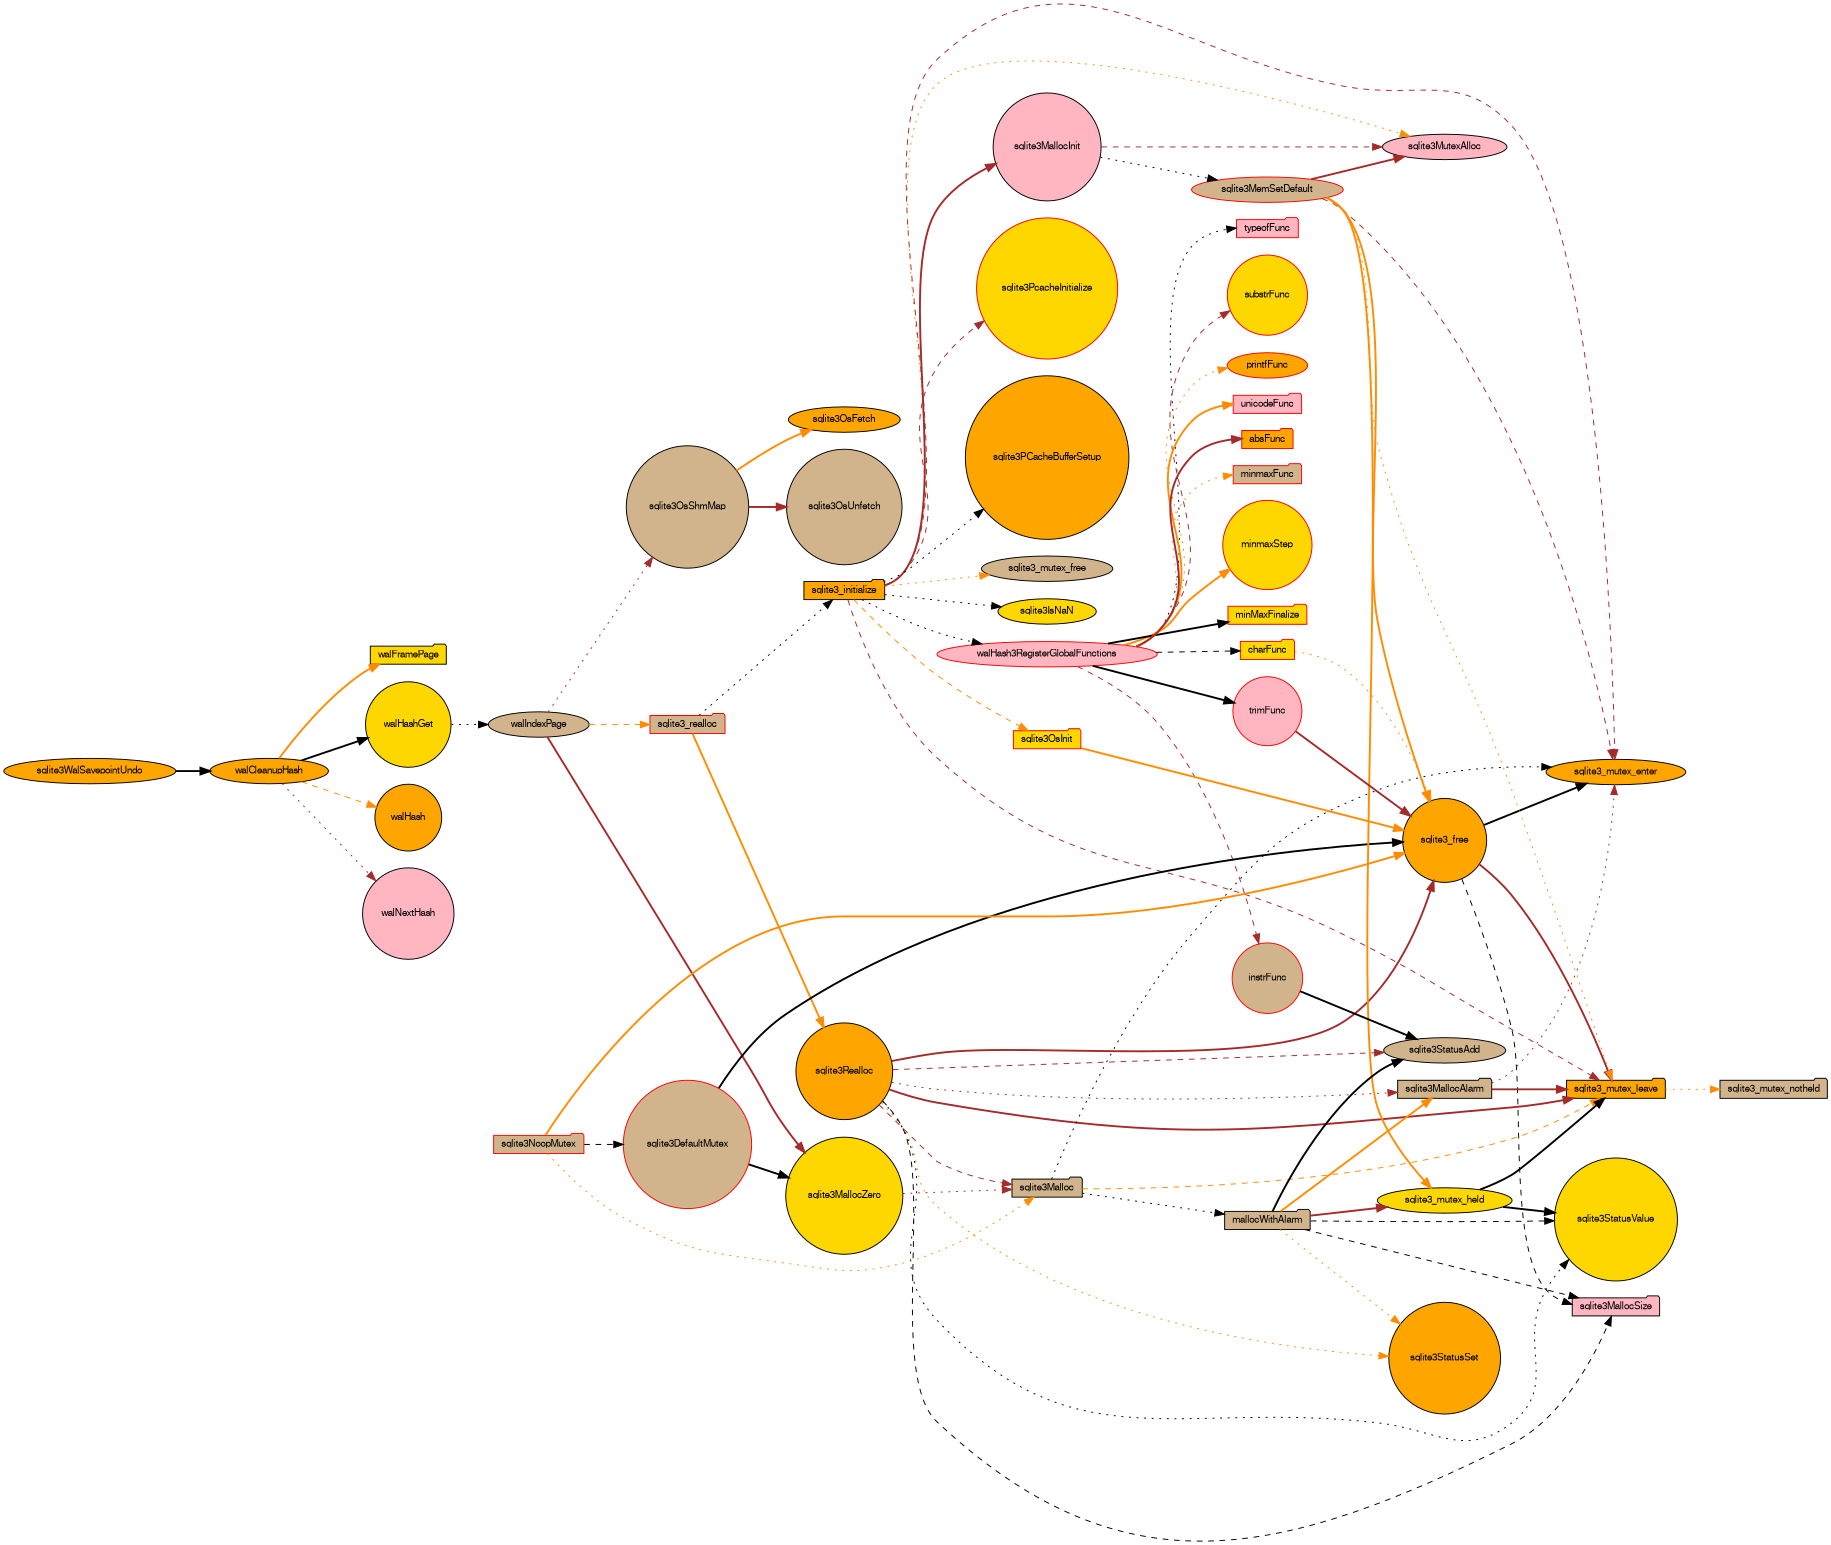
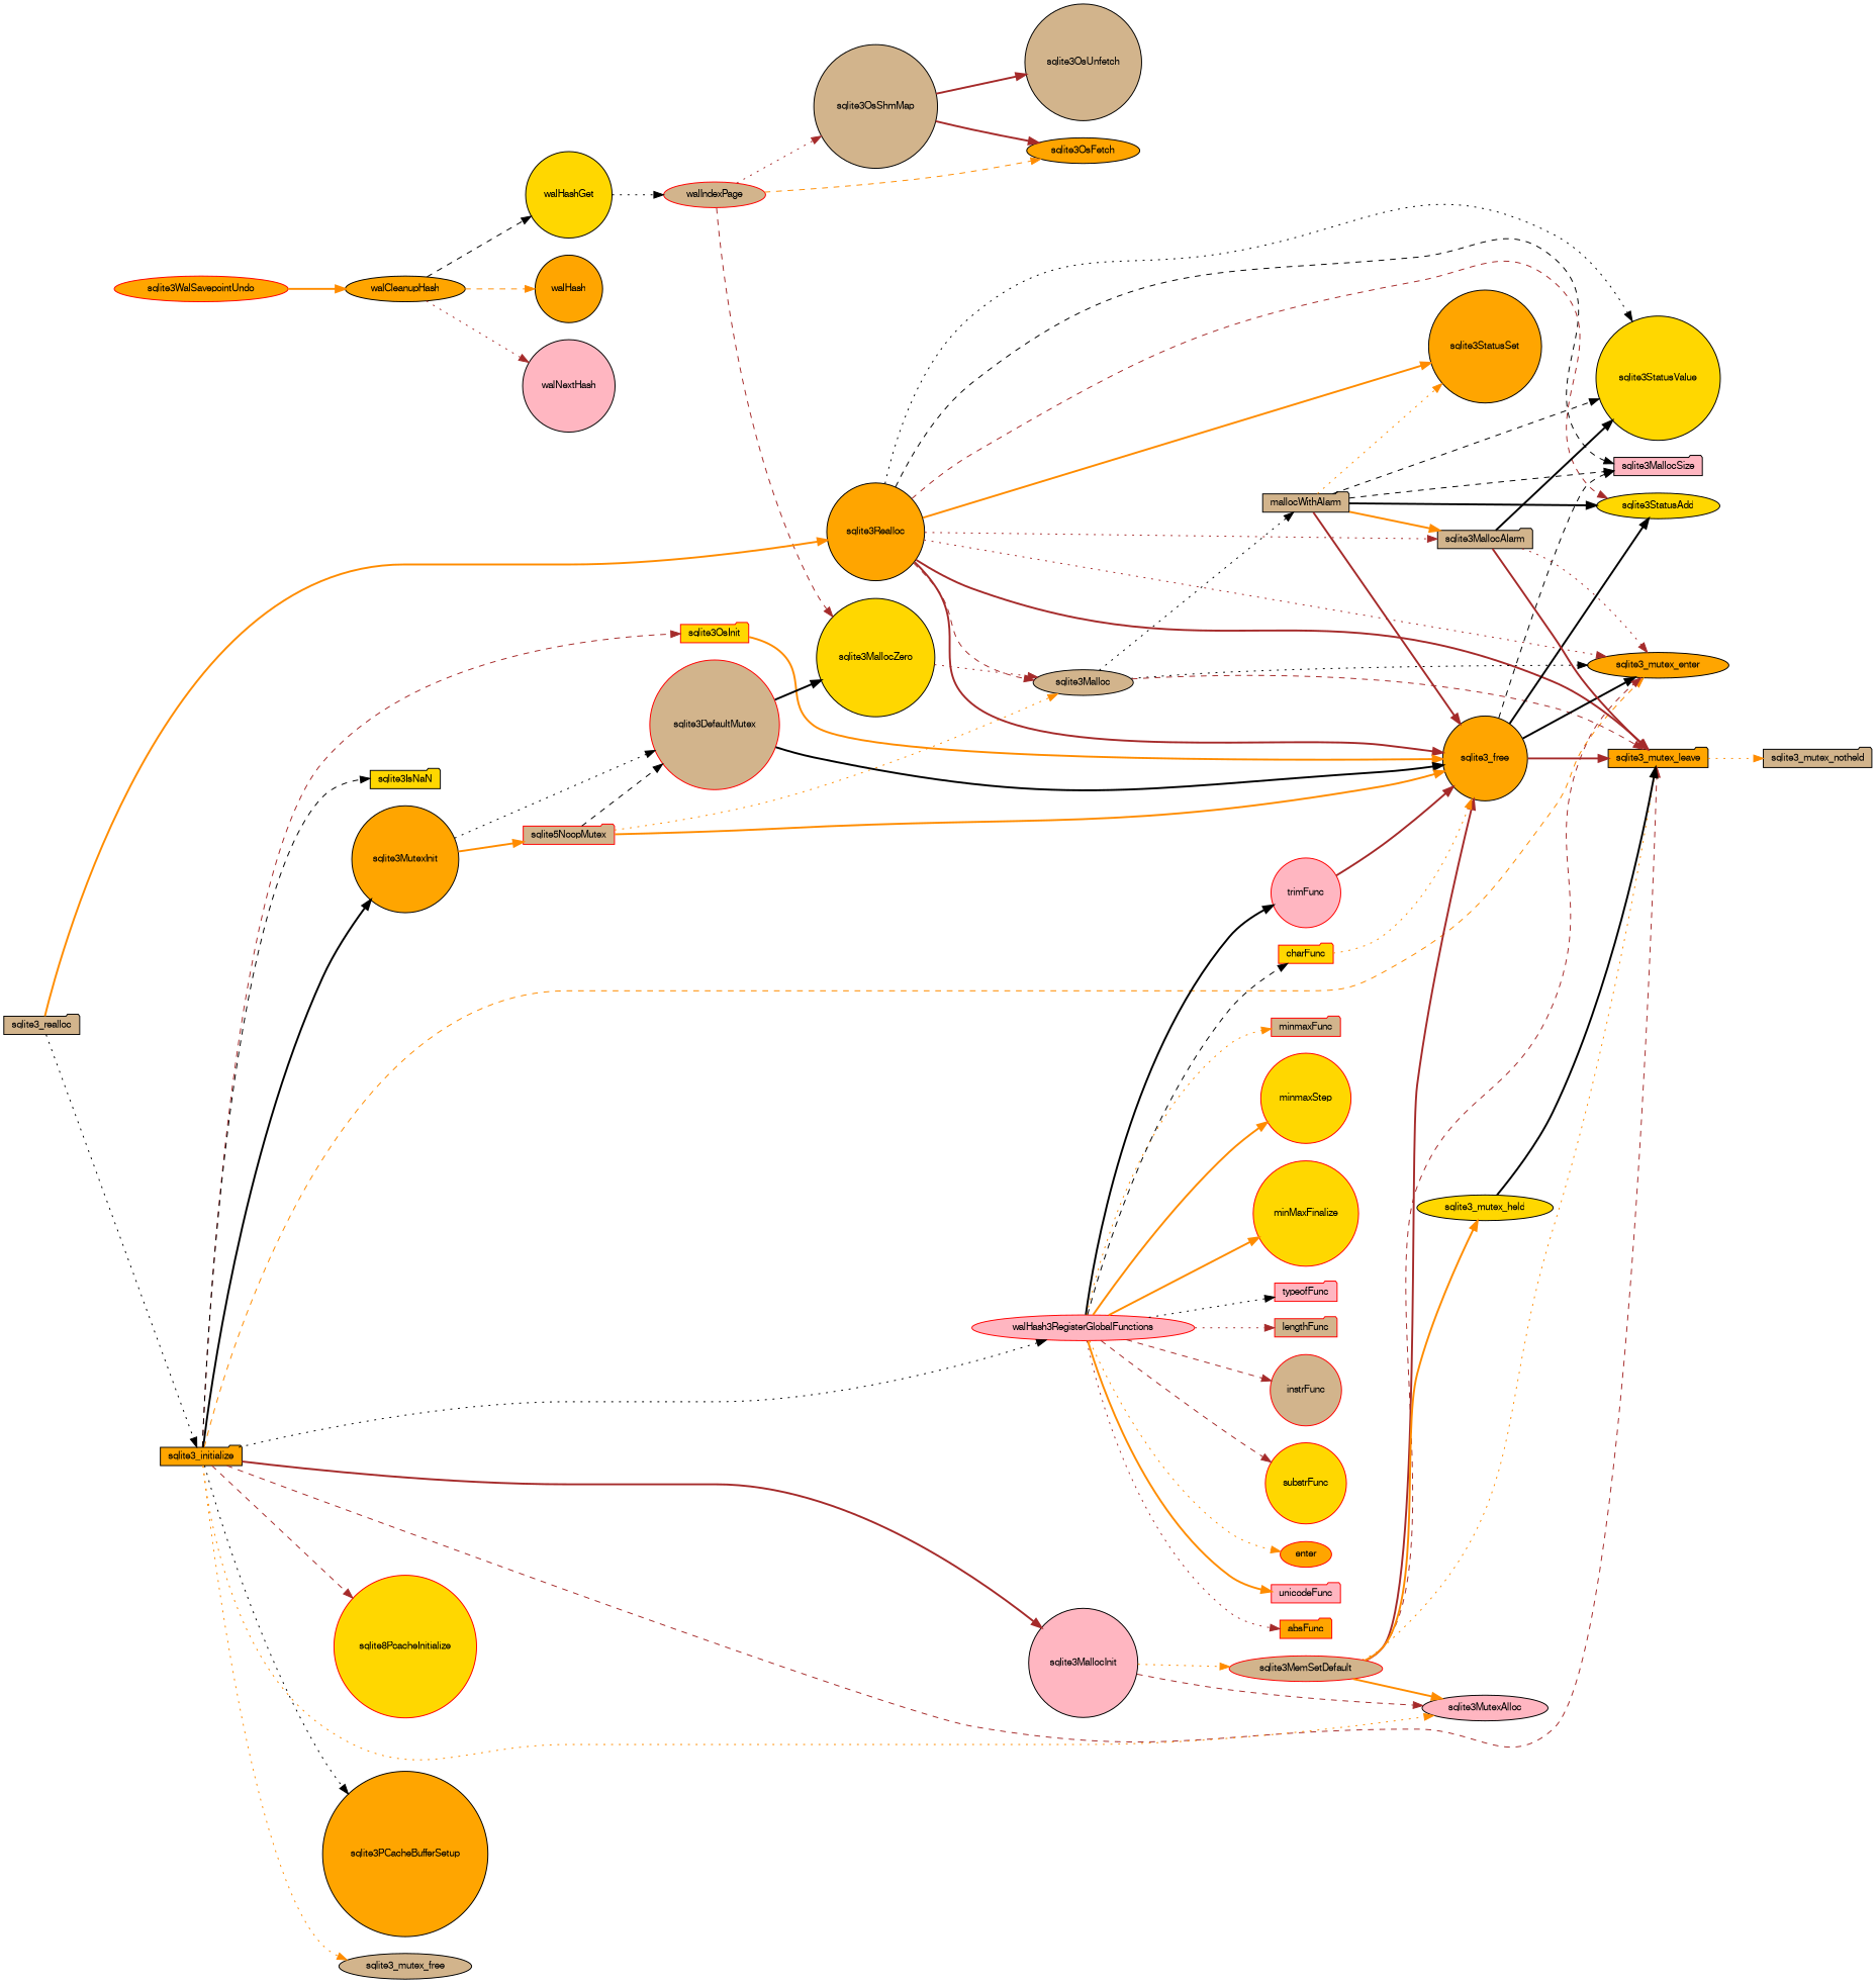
  digraph {
    rankdir=LR
    node [color=black fillcolor=tan fontname=FreeSans fontsize=10 shape=circle style=filled]
    edge [color=black fontname=FreeSans fontsize=10 labelfontname=FreeSans labelfontsize=10 style=bold]
-   n1 [fillcolor=orange fontcolor=black height=0.2 label=sqlite3WalSavepointUndo shape=ellipse width=0.4]
+   n1 [color=red fillcolor=orange fontcolor=black height=0.2 label=sqlite3WalSavepointUndo shape=ellipse width=0.4]
    n2 [fillcolor=orange height=0.2 label=walCleanupHash shape=ellipse width=0.4]
-   n3 [fillcolor=gold height=0.2 label=walFramePage shape=folder width=0.4]
    n4 [fillcolor=gold height=0.2 label=walHashGet width=0.4]
    n5 [fillcolor=orange height=0.2 label=walHash width=0.4]
    n6 [fillcolor=lightpink height=0.2 label=walNextHash width=0.4]
-   n7 [height=0.2 label=walIndexPage shape=ellipse width=0.4]
-   n8 [color=red height=0.2 label=sqlite3_realloc shape=folder width=0.4]
+   n7 [color=red height=0.2 label=walIndexPage shape=ellipse width=0.4]
+   n8 [height=0.2 label=sqlite3_realloc shape=folder width=0.4]
    n9 [fillcolor=gold height=0.2 label=sqlite3MallocZero width=0.4]
    n10 [height=0.2 label=sqlite3OsShmMap width=0.4]
    n11 [fillcolor=orange height=0.2 label=sqlite3_initialize shape=folder width=0.4]
    n12 [fillcolor=orange height=0.2 label=sqlite3Realloc width=0.4]
-   n13 [height=0.2 label=sqlite3Malloc shape=folder width=0.4]
+   n13 [height=0.2 label=sqlite3Malloc shape=ellipse width=0.4]
    n14 [fillcolor=orange height=0.2 label=sqlite3OsFetch shape=ellipse width=0.4]
    n15 [height=0.2 label=sqlite3OsUnfetch width=0.4]
+   n16 [fillcolor=orange height=0.2 label=sqlite3MutexInit width=0.4]
    n17 [fillcolor=orange height=0.2 label=sqlite3_mutex_enter shape=ellipse width=0.4]
    n18 [fillcolor=orange height=0.2 label=sqlite3_mutex_leave shape=folder width=0.4]
    n19 [fillcolor=lightpink height=0.2 label=sqlite3MutexAlloc shape=ellipse width=0.4]
    n20 [fillcolor=lightpink height=0.2 label=sqlite3MallocInit width=0.4]
    n21 [color=red fillcolor=lightpink height=0.2 label=walHash3RegisterGlobalFunctions shape=ellipse width=0.4]
-   n22 [color=red fillcolor=gold height=0.2 label=sqlite3PcacheInitialize width=0.4]
+   n22 [color=red fillcolor=gold height=0.2 label=sqlite8PcacheInitialize width=0.4]
    n23 [color=red fillcolor=gold height=0.2 label=sqlite3OsInit shape=folder width=0.4]
    n24 [fillcolor=orange height=0.2 label=sqlite3PCacheBufferSetup width=0.4]
    n25 [height=0.2 label=sqlite3_mutex_free shape=ellipse width=0.4]
-   n26 [fillcolor=gold height=0.2 label=sqlite3IsNaN shape=ellipse width=0.4]
+   n26 [fillcolor=gold height=0.2 label=sqlite3IsNaN shape=folder width=0.4]
    n27 [fillcolor=orange height=0.2 label=sqlite3_free width=0.4]
    n28 [fillcolor=orange height=0.2 label=sqlite3StatusSet width=0.4]
    n29 [fillcolor=gold height=0.2 label=sqlite3StatusValue width=0.4]
    n30 [height=0.2 label=sqlite3MallocAlarm shape=folder width=0.4]
    n31 [fillcolor=lightpink height=0.2 label=sqlite3MallocSize shape=folder width=0.4]
-   n32 [height=0.2 label=sqlite3StatusAdd shape=ellipse width=0.4]
+   n32 [fillcolor=gold height=0.2 label=sqlite3StatusAdd shape=ellipse width=0.4]
    n33 [color=red height=0.2 label=sqlite3DefaultMutex width=0.4]
-   n34 [color=red height=0.2 label=sqlite3NoopMutex shape=folder width=0.4]
+   n34 [color=red height=0.2 label=sqlite5NoopMutex shape=folder width=0.4]
    n35 [height=0.2 label=sqlite3_mutex_notheld shape=folder width=0.4]
    n36 [color=red height=0.2 label=sqlite3MemSetDefault shape=ellipse width=0.4]
    n37 [color=red fillcolor=lightpink height=0.2 label=trimFunc width=0.4]
    n38 [color=red height=0.2 label=minmaxFunc shape=folder width=0.4]
    n39 [color=red fillcolor=gold height=0.2 label=minmaxStep width=0.4]
-   n40 [color=red fillcolor=gold height=0.2 label=minMaxFinalize shape=folder width=0.4]
+   n40 [color=red fillcolor=gold height=0.2 label=minMaxFinalize width=0.4]
    n41 [color=red fillcolor=lightpink height=0.2 label=typeofFunc shape=folder width=0.4]
+   n42 [color=red height=0.2 label=lengthFunc shape=folder width=0.4]
    n43 [color=red height=0.2 label=instrFunc width=0.4]
    n44 [color=red fillcolor=gold height=0.2 label=substrFunc width=0.4]
-   n45 [color=red fillcolor=orange height=0.2 label=printfFunc shape=ellipse width=0.4]
+   n45 [color=red fillcolor=orange height=0.2 label=enter shape=ellipse width=0.4]
    n46 [color=red fillcolor=lightpink height=0.2 label=unicodeFunc shape=folder width=0.4]
    n47 [color=red fillcolor=gold height=0.2 label=charFunc shape=folder width=0.4]
    n48 [color=red fillcolor=orange height=0.2 label=absFunc shape=folder width=0.4]
    n49 [height=0.2 label=mallocWithAlarm shape=folder width=0.4]
    n50 [fillcolor=gold height=0.2 label=sqlite3_mutex_held shape=ellipse width=0.4]
-   n1 -> n2
-   n2 -> n3 [color=darkorange]
-   n2 -> n4
+   n1 -> n2 [color=darkorange]
+   n2 -> n4 [style=dashed]
    n2 -> n5 [color=darkorange style=dashed]
    n2 -> n6 [color=brown style=dotted]
    n4 -> n7 [style=dotted]
-   n7 -> n8 [color=darkorange style=dashed]
-   n7 -> n9 [color=brown]
+   n7 -> n14 [color=darkorange style=dashed]
+   n7 -> n9 [color=brown style=dashed]
    n7 -> n10 [color=brown style=dotted]
    n8 -> n11 [style=dotted]
    n8 -> n12 [color=darkorange]
    n9 -> n13 [color=brown style=dotted]
-   n10 -> n14 [color=darkorange]
+   n10 -> n14 [color=brown]
    n10 -> n15 [color=brown]
-   n11 -> n17 [color=brown style=dashed]
+   n11 -> n16
+   n11 -> n17 [color=darkorange style=dashed]
    n11 -> n18 [color=brown style=dashed]
    n11 -> n19 [color=darkorange style=dotted]
    n11 -> n20 [color=brown]
    n11 -> n21 [style=dotted]
    n11 -> n22 [color=brown style=dashed]
-   n11 -> n23 [color=darkorange style=dashed]
+   n11 -> n23 [color=brown style=dashed]
    n11 -> n24 [style=dotted]
    n11 -> n25 [color=darkorange style=dotted]
-   n11 -> n26 [style=dotted]
+   n11 -> n26 [style=dashed]
    n12 -> n13 [color=brown style=dashed]
+   n12 -> n17 [color=brown style=dotted]
    n12 -> n18 [color=brown]
    n12 -> n27 [color=brown]
-   n12 -> n28 [color=darkorange style=dotted]
+   n12 -> n28 [color=darkorange]
    n12 -> n29 [style=dotted]
    n12 -> n30 [color=brown style=dotted]
    n12 -> n31 [style=dashed]
    n12 -> n32 [color=brown style=dashed]
    n13 -> n17 [style=dotted]
-   n13 -> n18 [color=darkorange style=dashed]
+   n13 -> n18 [color=brown style=dashed]
    n13 -> n49 [style=dotted]
+   n16 -> n33 [style=dotted]
+   n16 -> n34 [color=darkorange]
    n18 -> n35 [color=darkorange style=dotted]
    n20 -> n19 [color=brown style=dashed]
-   n20 -> n36 [style=dotted]
+   n20 -> n36 [color=darkorange style=dotted]
    n21 -> n37
    n21 -> n38 [color=darkorange style=dotted]
    n21 -> n39 [color=darkorange]
-   n21 -> n40
+   n21 -> n40 [color=darkorange]
    n21 -> n41 [style=dotted]
+   n21 -> n42 [color=brown style=dotted]
    n21 -> n43 [color=brown style=dashed]
    n21 -> n44 [color=brown style=dashed]
    n21 -> n45 [color=darkorange style=dotted]
    n21 -> n46 [color=darkorange]
    n21 -> n47 [style=dashed]
-   n21 -> n48 [color=brown]
+   n21 -> n48 [color=brown style=dotted]
    n23 -> n27 [color=darkorange]
    n27 -> n17
    n27 -> n18 [color=brown]
    n27 -> n31 [style=dashed]
-   n43 -> n32
+   n27 -> n32
    n30 -> n17 [color=brown style=dotted]
    n30 -> n18 [color=brown]
-   n50 -> n29
+   n30 -> n29
    n33 -> n9
    n33 -> n27
    n34 -> n13 [color=darkorange style=dotted]
    n34 -> n27 [color=darkorange]
    n34 -> n33 [style=dashed]
    n36 -> n17 [color=brown style=dashed]
    n36 -> n18 [color=darkorange style=dotted]
-   n36 -> n19 [color=brown]
-   n36 -> n27 [color=darkorange]
+   n36 -> n19 [color=darkorange]
+   n36 -> n27 [color=brown]
    n36 -> n50 [color=darkorange]
    n37 -> n27 [color=brown]
    n47 -> n27 [color=darkorange style=dotted]
    n49 -> n28 [color=darkorange style=dotted]
    n49 -> n29 [style=dashed]
    n49 -> n30 [color=darkorange]
    n49 -> n31 [style=dashed]
    n49 -> n32
-   n49 -> n50 [color=brown]
+   n49 -> n27 [color=brown]
    n50 -> n18
  }
